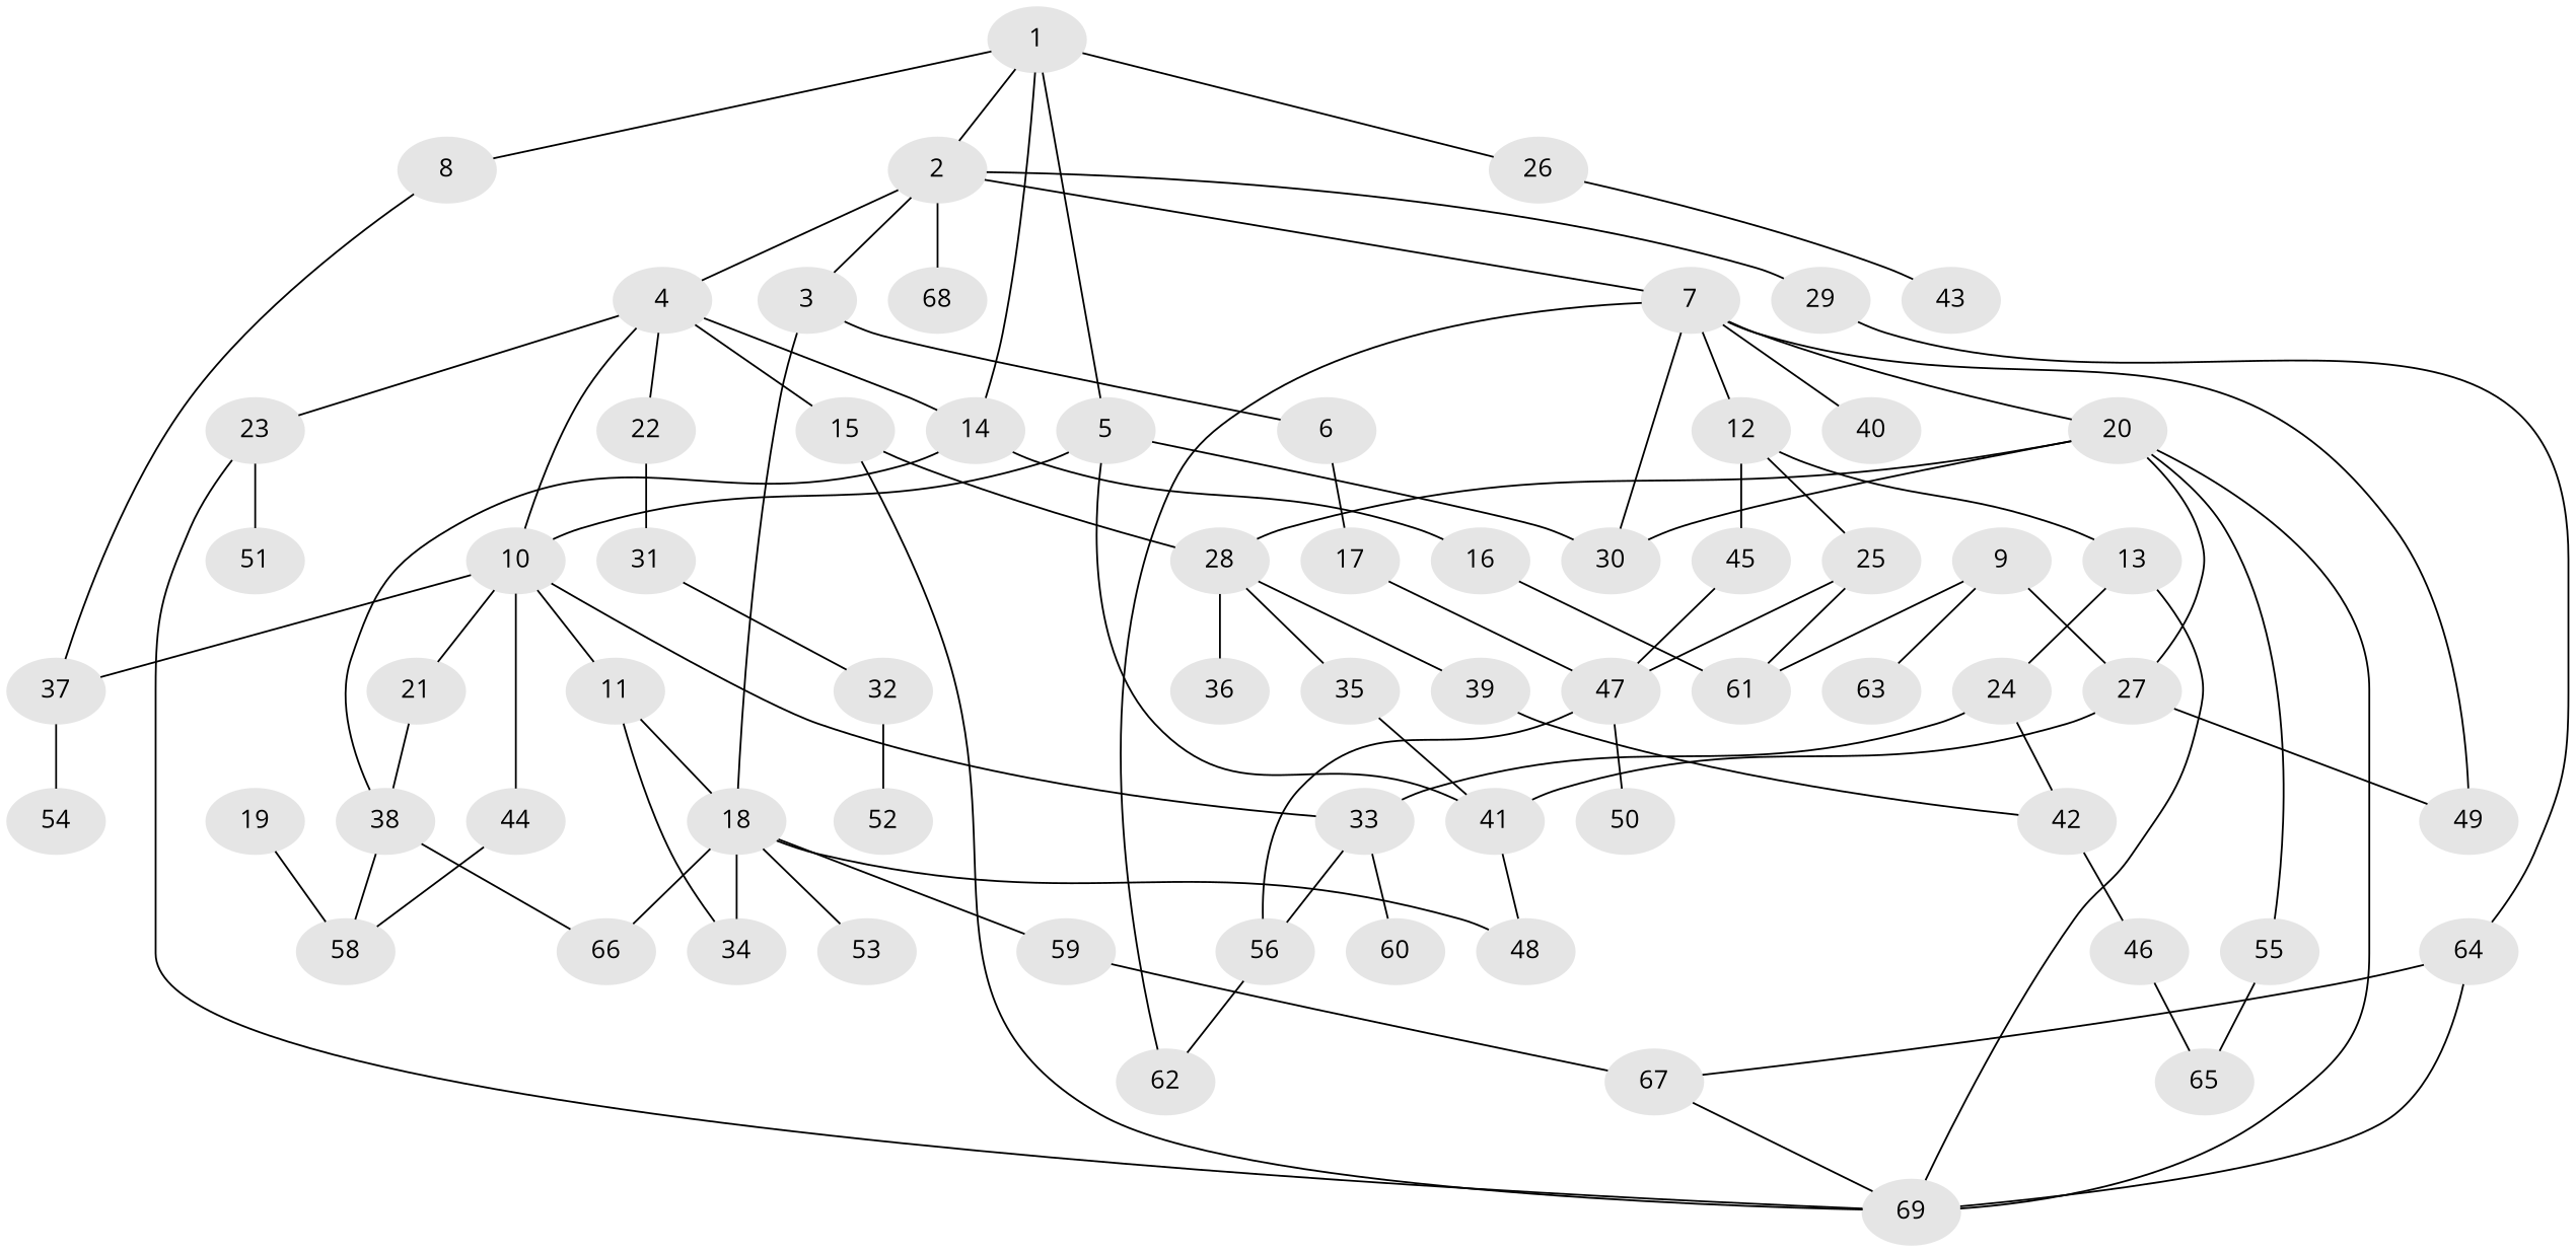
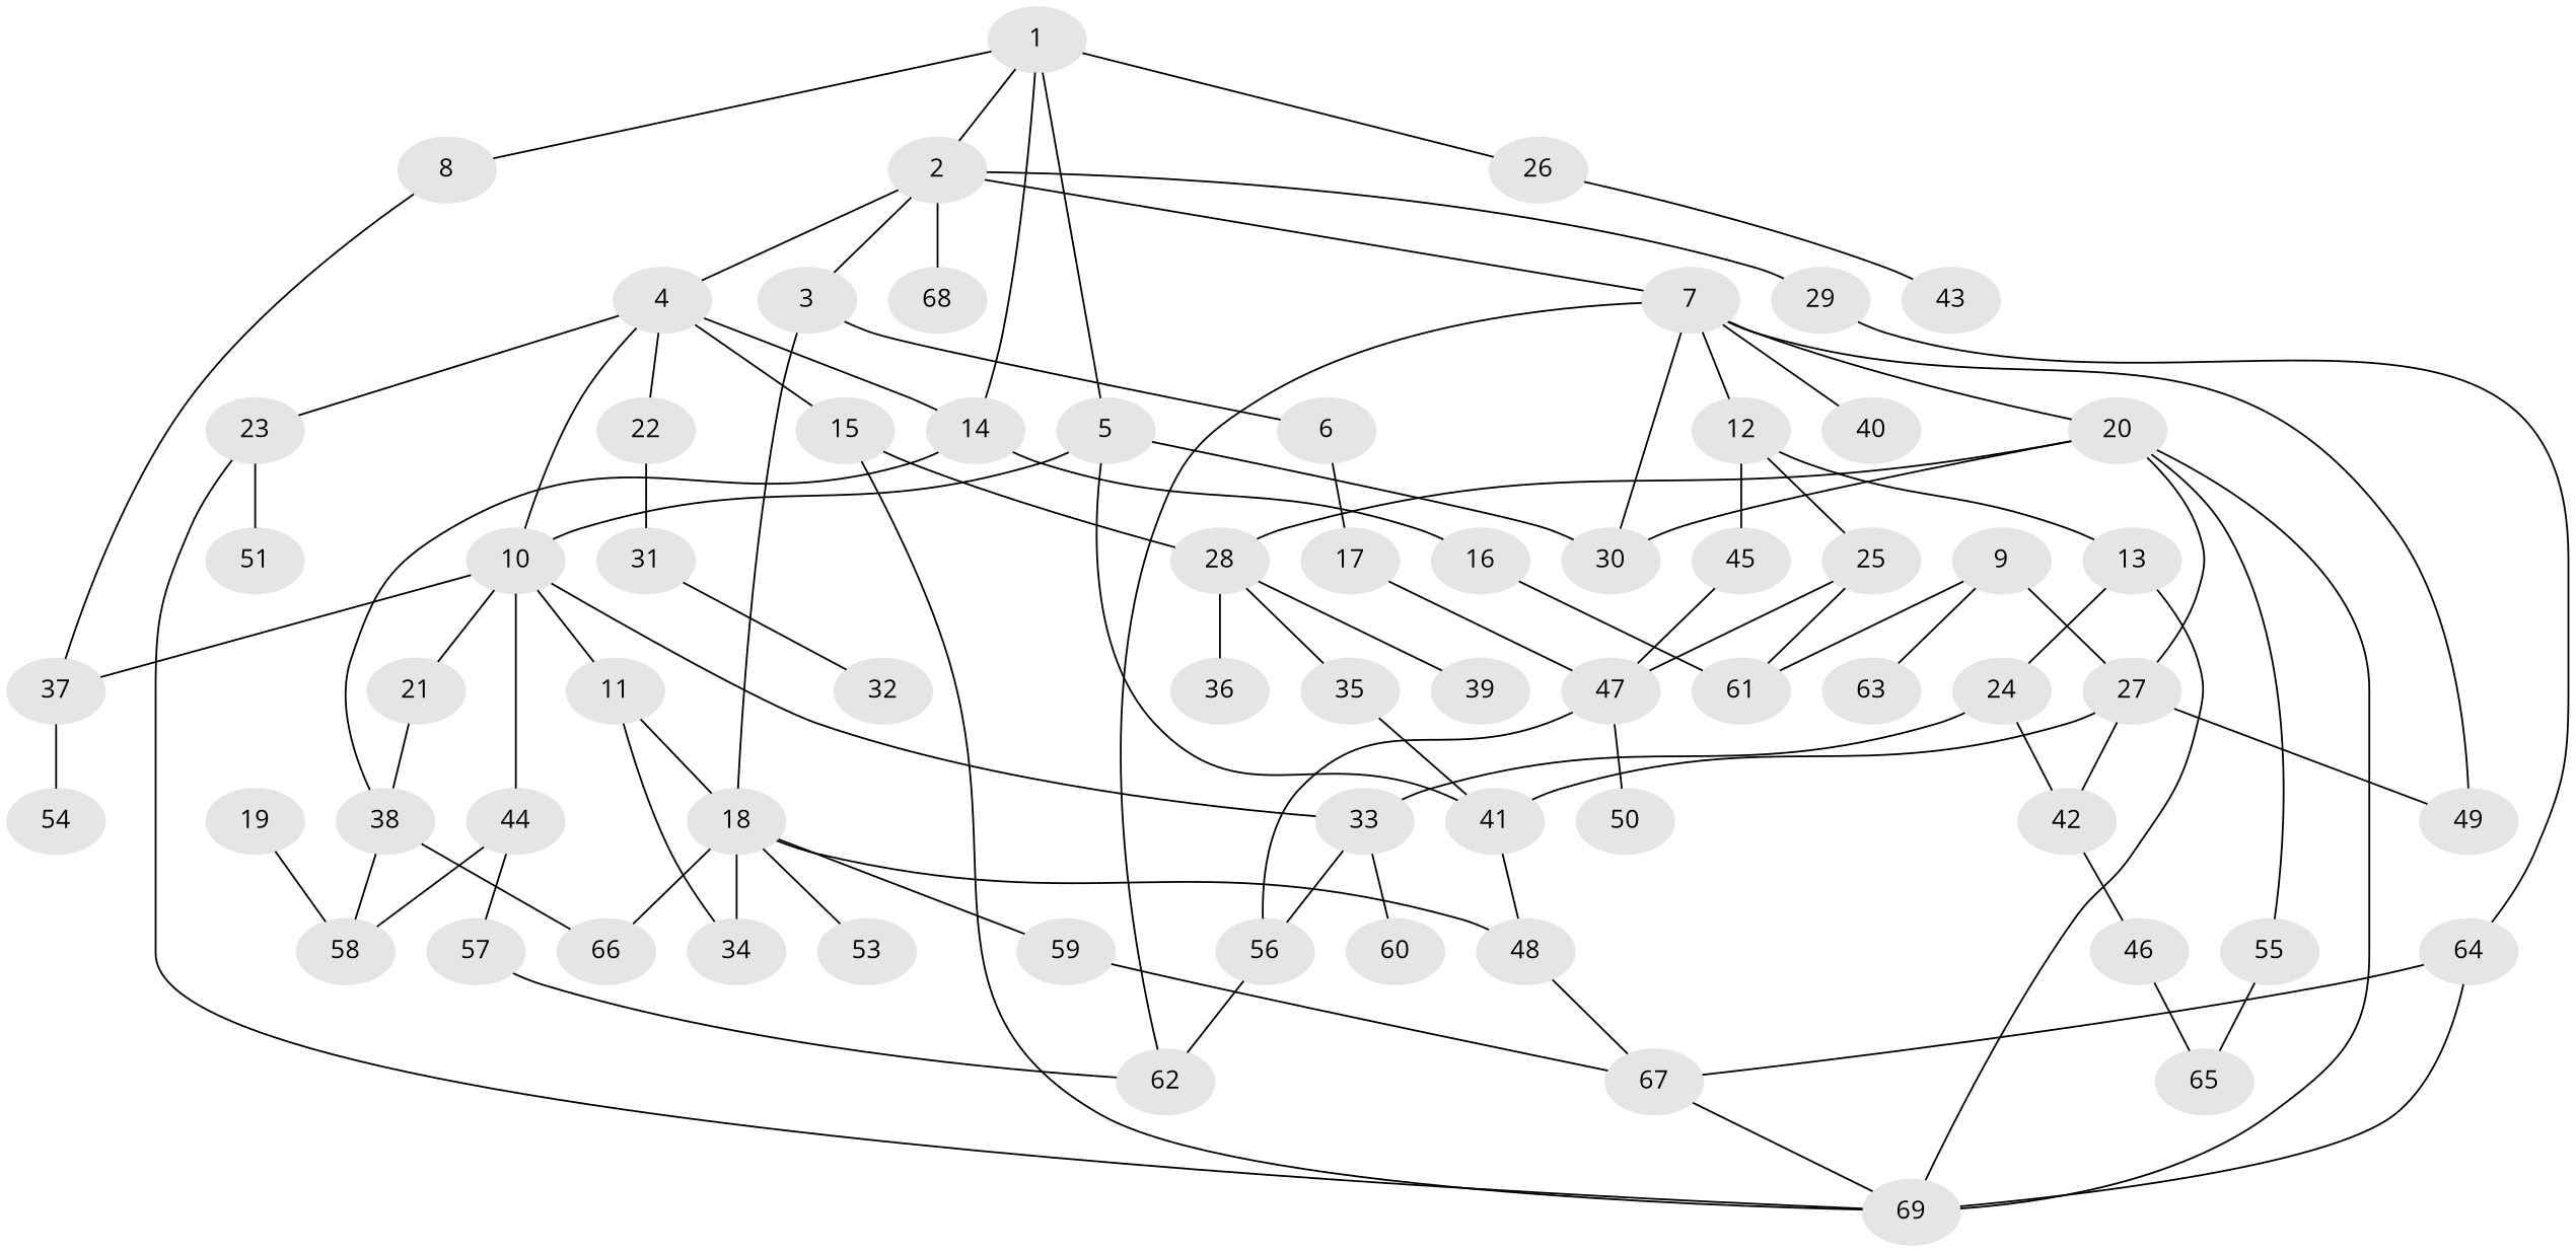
  graph {
    fontname="Open Sans"
    node [color=gray90 fontname="Open Sans" style=filled]
    edge [fontname="Open Sans"]
    1
    2
    5
    8
    14
    26
    3
    4
    7
    29
    68
    10
    30
    41
    37
    9
    27
    61
    63
    16
    38
    43
    6
    18
    15
    22
    23
    12
    20
    40
    49
    62
    64
    17
    34
    48
    53
    59
    66
    44
    11
    21
    33
    69
    28
    31
    51
    58
+   57
    47
    13
    45
    25
    55
    54
    56
    60
    24
    42
    35
    36
    39
    19
    50
    67
    65
    32
    46
-   52
    1 -- 2
    1 -- 5
    1 -- 8
    1 -- 14
    1 -- 26
    2 -- 3
    2 -- 4
    2 -- 7
    2 -- 29
    2 -- 68
    5 -- 10
    5 -- 30
    5 -- 41
    8 -- 37
    14 -- 16
    14 -- 38
    26 -- 43
    3 -- 6
    3 -- 18
    4 -- 14
    4 -- 10
    4 -- 15
    4 -- 22
    4 -- 23
    7 -- 30
    7 -- 12
    7 -- 20
    7 -- 40
    7 -- 49
    7 -- 62
    29 -- 64
    10 -- 37
    10 -- 44
    10 -- 11
    10 -- 21
    10 -- 33
    41 -- 48
    37 -- 54
    9 -- 27
    9 -- 61
    9 -- 63
    27 -- 41
    27 -- 49
    16 -- 61
    38 -- 66
    38 -- 58
    6 -- 17
    18 -- 34
    18 -- 48
    18 -- 53
    18 -- 59
    18 -- 66
    15 -- 69
    15 -- 28
    22 -- 31
    23 -- 69
    23 -- 51
    12 -- 13
    12 -- 45
    12 -- 25
    20 -- 30
    20 -- 27
    20 -- 69
    20 -- 28
    20 -- 55
    64 -- 69
    64 -- 67
    17 -- 47
+   48 -- 67
    59 -- 67
    44 -- 58
+   44 -- 57
    11 -- 18
    11 -- 34
    21 -- 38
    33 -- 56
    33 -- 60
    28 -- 35
    28 -- 36
    28 -- 39
    31 -- 32
+   57 -- 62
    47 -- 56
    47 -- 50
    13 -- 69
    13 -- 24
    45 -- 47
    25 -- 61
    25 -- 47
    55 -- 65
    56 -- 62
    24 -- 33
    24 -- 42
    42 -- 46
    35 -- 41
-   39 -- 42
+   27 -- 42
    19 -- 58
    67 -- 69
-   32 -- 52
    46 -- 65
  }
